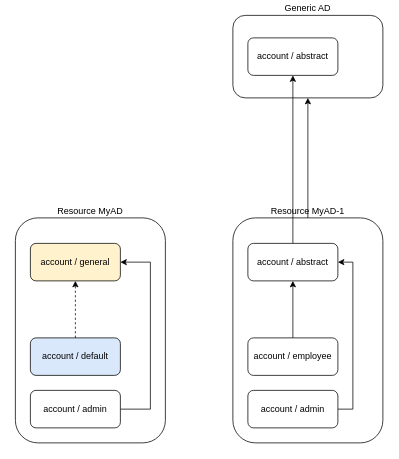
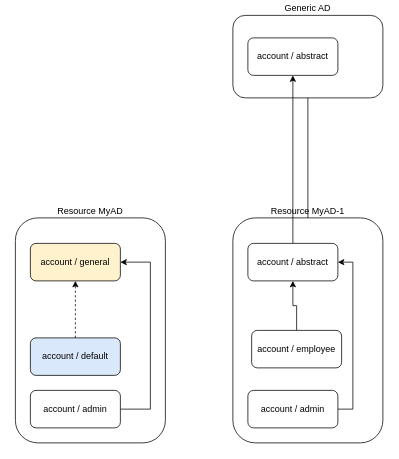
  <mxCell id="0" />
  <mxCell id="1" parent="0" />
  <mxCell id="2" value="Generic AD" style="rounded=1;whiteSpace=wrap;html=1;labelPosition=center;verticalLabelPosition=top;align=center;verticalAlign=bottom;" vertex="1" parent="1"><mxGeometry x="310" y="20" width="200" height="110" as="geometry" /></mxCell>
  <mxCell id="3" value="Resource MyAD" style="rounded=1;whiteSpace=wrap;html=1;labelPosition=center;verticalLabelPosition=top;align=center;verticalAlign=bottom;" vertex="1" parent="1"><mxGeometry x="20" y="290" width="200" height="300" as="geometry" /></mxCell>
  <mxCell id="4" style="edgeStyle=orthogonalEdgeStyle;rounded=0;orthogonalLoop=1;jettySize=auto;html=1;exitX=0.5;exitY=0;exitDx=0;exitDy=0;entryX=0.5;entryY=1;entryDx=0;entryDy=0;dashed=1;" edge="1" parent="1" source="5" target="8"><mxGeometry relative="1" as="geometry" /></mxCell>
  <mxCell id="5" value="account / default" style="rounded=1;whiteSpace=wrap;html=1;fillColor=#dae8fc;" vertex="1" parent="1"><mxGeometry x="40" y="450" width="120" height="50" as="geometry" /></mxCell>
  <mxCell id="6" style="edgeStyle=orthogonalEdgeStyle;rounded=0;orthogonalLoop=1;jettySize=auto;html=1;exitX=1;exitY=0.5;exitDx=0;exitDy=0;entryX=1;entryY=0.5;entryDx=0;entryDy=0;" edge="1" parent="1" source="7" target="8"><mxGeometry relative="1" as="geometry"><Array as="points"><mxPoint x="200" y="545" /><mxPoint x="200" y="349" /></Array></mxGeometry></mxCell>
  <mxCell id="7" value="account / admin" style="rounded=1;whiteSpace=wrap;html=1;" vertex="1" parent="1"><mxGeometry x="40" y="520" width="120" height="50" as="geometry" /></mxCell>
  <mxCell id="8" value="account / general" style="rounded=1;whiteSpace=wrap;html=1;fillColor=#fff2cc;" vertex="1" parent="1"><mxGeometry x="40" y="324" width="120" height="50" as="geometry" /></mxCell>
- <mxCell id="9" style="edgeStyle=orthogonalEdgeStyle;rounded=0;orthogonalLoop=1;jettySize=auto;html=1;entryX=0.5;entryY=1;entryDx=0;entryDy=0;" edge="1" parent="1" source="10" target="2"><mxGeometry relative="1" as="geometry" /></mxCell>
+ <mxCell id="9" style="edgeStyle=orthogonalEdgeStyle;rounded=0;orthogonalLoop=1;jettySize=auto;html=1;entryX=0.5;entryY=1;entryDx=0;entryDy=0;endArrow=none;" edge="1" parent="1" source="10" target="2"><mxGeometry relative="1" as="geometry" /></mxCell>
  <mxCell id="10" value="Resource MyAD-1" style="rounded=1;whiteSpace=wrap;html=1;labelPosition=center;verticalLabelPosition=top;align=center;verticalAlign=bottom;" vertex="1" parent="1"><mxGeometry x="310" y="290" width="200" height="300" as="geometry" /></mxCell>
  <mxCell id="11" style="edgeStyle=orthogonalEdgeStyle;rounded=0;orthogonalLoop=1;jettySize=auto;html=1;exitX=0.5;exitY=0;exitDx=0;exitDy=0;entryX=0.5;entryY=1;entryDx=0;entryDy=0;" edge="1" parent="1" source="12" target="16"><mxGeometry relative="1" as="geometry" /></mxCell>
- <mxCell id="12" value="account / employee" style="rounded=1;whiteSpace=wrap;html=1;" vertex="1" parent="1"><mxGeometry x="330" y="450" width="120" height="50" as="geometry" /></mxCell>
+ <mxCell id="12" value="account / employee" style="rounded=1;whiteSpace=wrap;html=1;" vertex="1" parent="1"><mxGeometry x="335" y="440" width="120" height="50" as="geometry" /></mxCell>
  <mxCell id="13" style="edgeStyle=orthogonalEdgeStyle;rounded=0;orthogonalLoop=1;jettySize=auto;html=1;exitX=1;exitY=0.5;exitDx=0;exitDy=0;entryX=1;entryY=0.5;entryDx=0;entryDy=0;" edge="1" parent="1" source="14" target="16"><mxGeometry relative="1" as="geometry" /></mxCell>
  <mxCell id="14" value="account / admin" style="rounded=1;whiteSpace=wrap;html=1;" vertex="1" parent="1"><mxGeometry x="330" y="520" width="120" height="50" as="geometry" /></mxCell>
  <mxCell id="15" style="edgeStyle=orthogonalEdgeStyle;rounded=0;orthogonalLoop=1;jettySize=auto;html=1;exitX=0.5;exitY=0;exitDx=0;exitDy=0;" edge="1" parent="1" source="16" target="17"><mxGeometry relative="1" as="geometry" /></mxCell>
  <mxCell id="16" value="account / abstract" style="rounded=1;whiteSpace=wrap;html=1;" vertex="1" parent="1"><mxGeometry x="330" y="324" width="120" height="50" as="geometry" /></mxCell>
  <mxCell id="17" value="account / abstract" style="rounded=1;whiteSpace=wrap;html=1;" vertex="1" parent="1"><mxGeometry x="330" y="50" width="120" height="50" as="geometry" /></mxCell>
